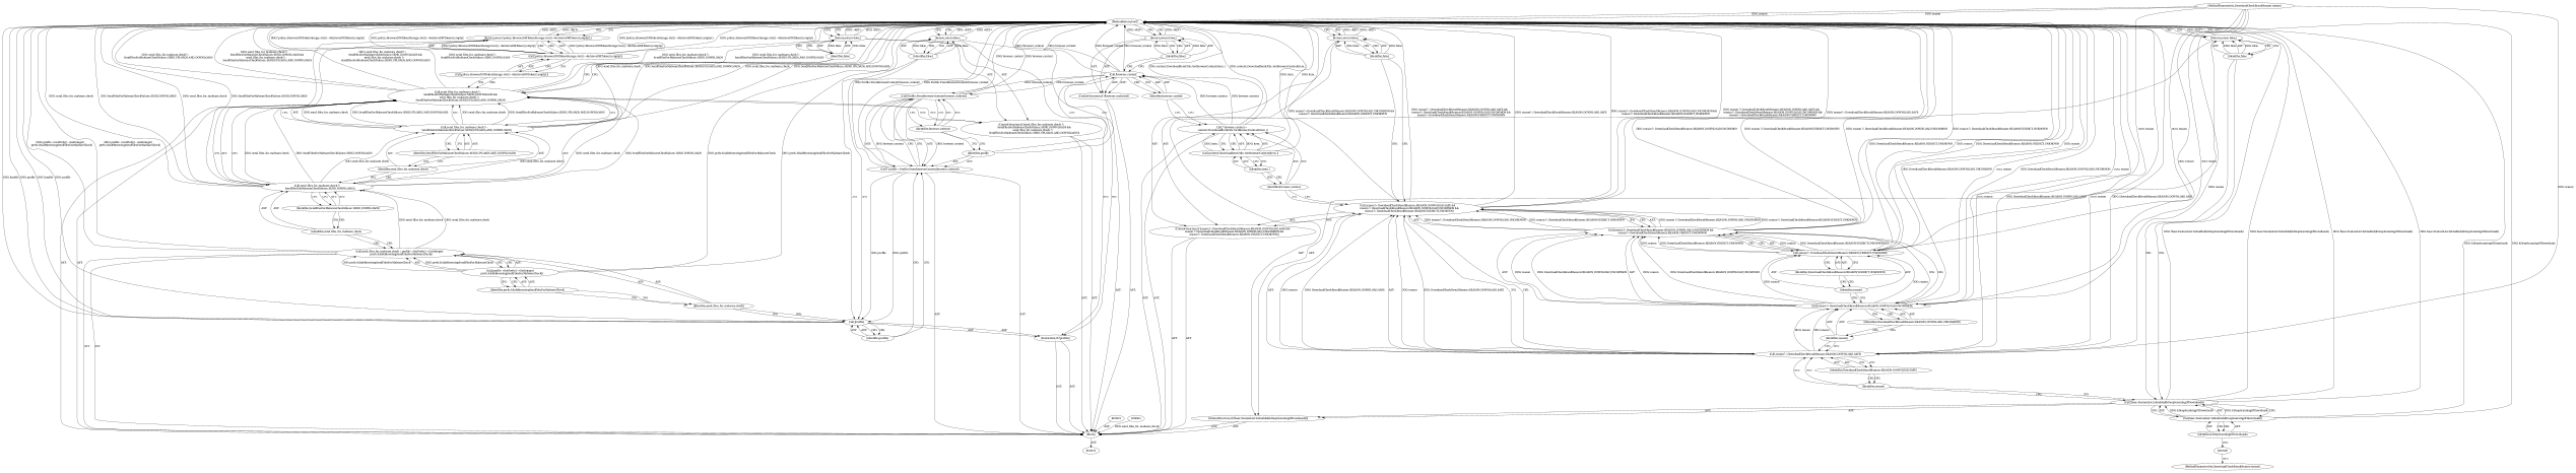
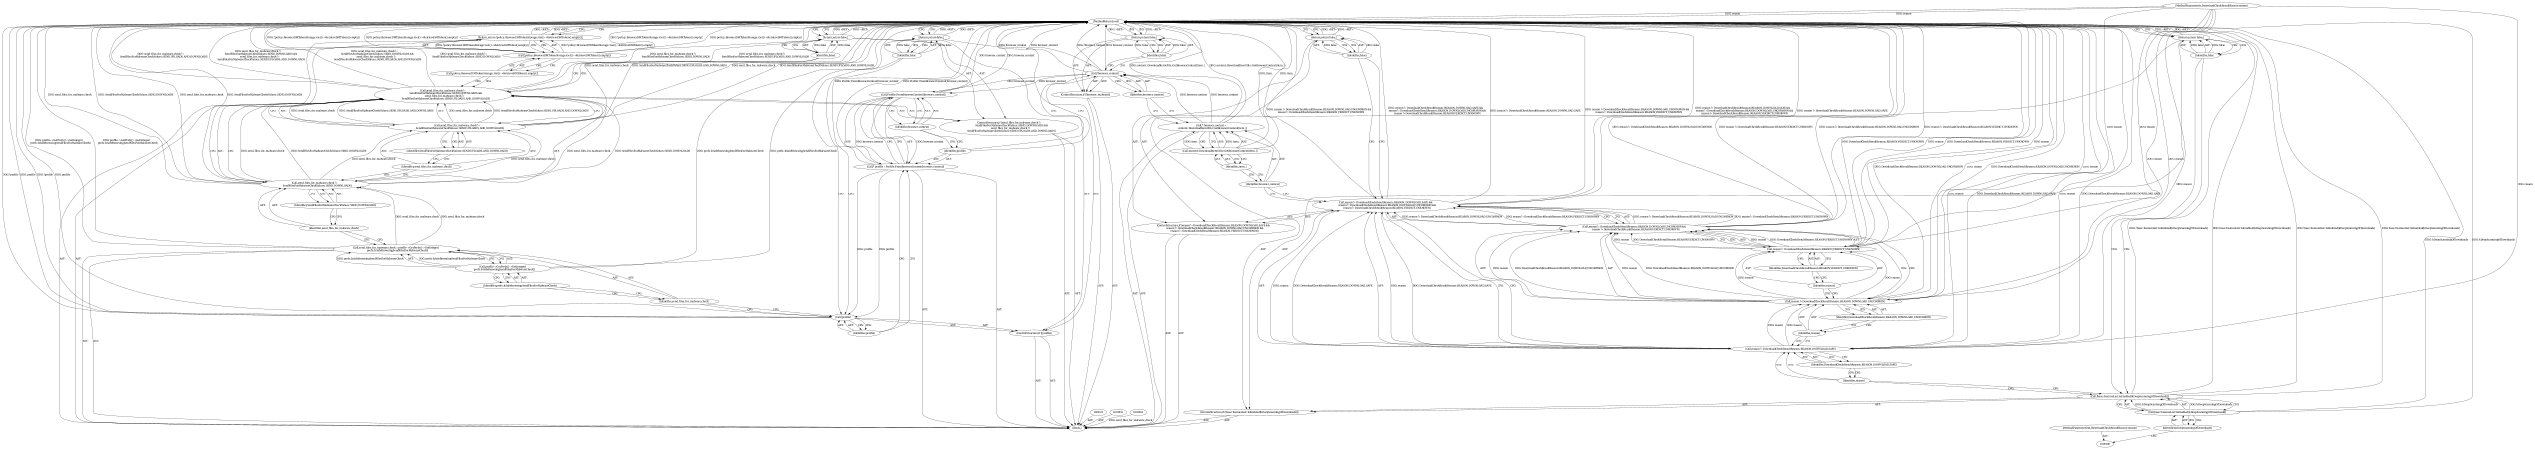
  digraph {
    fontname=Merriweather
    node [fontname=Merriweather]
    edge [fontname=Merriweather]
    n1 [label="(MethodReturn,bool)"]
    n2 [label="(Return,return false;)"]
    n3 [label="(Return,return false;)"]
    n4 [label="(Return,return false;)"]
    n5 [label="(Return,return !policy::BrowserDMTokenStorage::Get()->RetrieveDMToken().empty();)"]
    n6 [label="(Return,return false;)"]
    n7 [label="(Return,return false;)"]
    n8 [label="(ControlStructure,if (!browser_malware))"]
    n9 [label="(Identifier,false)"]
-   n10 [label="(FeatureList,if (!profile))"]
+   n10 [label="(ControlStructure,if (!profile))"]
    n11 [label="(Identifier,false)"]
    n12 [label="(ControlStructure,if (send_files_for_malware_check !=\n          SendFilesForMalwareCheckValues::SEND_DOWNLOADS &&\n      send_files_for_malware_check !=\n           SendFilesForMalwareCheckValues::SEND_UPLOADS_AND_DOWNLOADS))"]
    n13 [label="(Identifier,false)"]
    n14 [label="(Block,)"]
    n15 [label="(Call,!policy::BrowserDMTokenStorage::Get()->RetrieveDMToken().empty())"]
    n16 [label="(ControlStructure,if (!base::FeatureList::IsEnabled(kDeepScanningOfDownloads)))"]
    n17 [label="(Identifier,false)"]
    n18 [label="(ControlStructure,if (reason != DownloadCheckResultReason::REASON_DOWNLOAD_SAFE &&\n      reason != DownloadCheckResultReason::REASON_DOWNLOAD_UNCOMMON &&\n      reason != DownloadCheckResultReason::REASON_VERDICT_UNKNOWN))"]
    n19 [label="(Identifier,false)"]
    n20 [label="(Call,* browser_context =\n      content::DownloadItemUtils::GetBrowserContext(item_))"]
    n21 [label="(Call,content::DownloadItemUtils::GetBrowserContext(item_))"]
    n22 [label="(Call,!browser_context)"]
    n23 [label="(Identifier,item_)"]
    n24 [label="(Identifier,browser_context)"]
    n25 [label="(Call,Profile::FromBrowserContext(browser_context))"]
    n26 [label="(Identifier,browser_context)"]
    n27 [label="(Call,reason != DownloadCheckResultReason::REASON_DOWNLOAD_SAFE &&\n      reason != DownloadCheckResultReason::REASON_DOWNLOAD_UNCOMMON &&\n      reason != DownloadCheckResultReason::REASON_VERDICT_UNKNOWN)"]
    n28 [label="(Call,reason != DownloadCheckResultReason::REASON_DOWNLOAD_SAFE)"]
    n29 [label="(Call,reason != DownloadCheckResultReason::REASON_DOWNLOAD_UNCOMMON &&\n      reason != DownloadCheckResultReason::REASON_VERDICT_UNKNOWN)"]
    n30 [label="(Call,* profile = Profile::FromBrowserContext(browser_context))"]
    n31 [label="(Identifier,browser_context)"]
    n32 [label="(Identifier,profile)"]
    n33 [label="(Call,!profile)"]
    n34 [label="(Identifier,profile)"]
    n35 [label="(MethodParameterIn,DownloadCheckResultReason reason)"]
    n36 [label="(Call,reason != DownloadCheckResultReason::REASON_DOWNLOAD_UNCOMMON)"]
    n37 [label="(Call,reason != DownloadCheckResultReason::REASON_VERDICT_UNKNOWN)"]
    n38 [label="(Identifier,DownloadCheckResultReason::REASON_DOWNLOAD_SAFE)"]
    n39 [label="(Identifier,DownloadCheckResultReason::REASON_DOWNLOAD_UNCOMMON)"]
    n40 [label="(Identifier,DownloadCheckResultReason::REASON_VERDICT_UNKNOWN)"]
    n41 [label="(MethodParameterOut,DownloadCheckResultReason reason)"]
    1000100
    n43 [label="(Call,profile->GetPrefs()->GetInteger(\n      prefs::kSafeBrowsingSendFilesForMalwareCheck))"]
    n44 [label="(Call,send_files_for_malware_check = profile->GetPrefs()->GetInteger(\n      prefs::kSafeBrowsingSendFilesForMalwareCheck))"]
    n45 [label="(Identifier,prefs::kSafeBrowsingSendFilesForMalwareCheck)"]
    n46 [label="(Call,send_files_for_malware_check !=\n          SendFilesForMalwareCheckValues::SEND_DOWNLOADS)"]
    n47 [label="(Identifier,send_files_for_malware_check)"]
    n48 [label="(Call,send_files_for_malware_check !=\n          SendFilesForMalwareCheckValues::SEND_DOWNLOADS &&\n      send_files_for_malware_check !=\n           SendFilesForMalwareCheckValues::SEND_UPLOADS_AND_DOWNLOADS)"]
    n49 [label="(Call,send_files_for_malware_check !=\n           SendFilesForMalwareCheckValues::SEND_UPLOADS_AND_DOWNLOADS)"]
    n50 [label="(Identifier,SendFilesForMalwareCheckValues::SEND_DOWNLOADS)"]
    n51 [label="(Identifier,SendFilesForMalwareCheckValues::SEND_UPLOADS_AND_DOWNLOADS)"]
    n52 [label="(Identifier,send_files_for_malware_check)"]
    n53 [label="(Identifier,send_files_for_malware_check)"]
    n54 [label="(Call,policy::BrowserDMTokenStorage::Get()->RetrieveDMToken().empty())"]
    n55 [label="(Identifier,kDeepScanningOfDownloads)"]
    n56 [label="(Call,base::FeatureList::IsEnabled(kDeepScanningOfDownloads))"]
    n57 [label="(Call,!base::FeatureList::IsEnabled(kDeepScanningOfDownloads))"]
    n58 [label="(Identifier,reason)"]
    n59 [label="(Identifier,reason)"]
    n60 [label="(Identifier,reason)"]
    n61 [label=1003123]
    1000133
    1000143
    n1 -> n2 [label="CFG: "]
    n1 -> n2 [label="CFG: "]
    n1 -> n3 [label="CFG: "]
    n1 -> n3 [label="CFG: "]
    n1 -> n4 [label="CFG: "]
    n1 -> n4 [label="CFG: "]
    n1 -> n5 [label="CFG: "]
    n1 -> n5 [label="CFG: "]
    n1 -> n6 [label="CFG: "]
    n1 -> n6 [label="CFG: "]
    n1 -> n7 [label="CFG: "]
    n1 -> n7 [label="CFG: "]
    n2 -> n1 [label="DDG: <RET>"]
    n2 -> n1 [label="DDG: <RET>"]
    n2 -> n8 [label="AST: "]
    n2 -> n8 [label="AST: "]
    n2 -> n9 [label="CFG: "]
    n2 -> n9 [label="CFG: "]
    n3 -> n1 [label="DDG: <RET>"]
    n3 -> n1 [label="DDG: <RET>"]
    n3 -> n10 [label="AST: "]
    n3 -> n10 [label="AST: "]
    n3 -> n11 [label="CFG: "]
    n3 -> n11 [label="CFG: "]
    n4 -> n1 [label="DDG: <RET>"]
    n4 -> n1 [label="DDG: <RET>"]
    n4 -> n12 [label="AST: "]
    n4 -> n12 [label="AST: "]
    n4 -> n13 [label="CFG: "]
    n4 -> n13 [label="CFG: "]
    n5 -> n1 [label="DDG: <RET>"]
    n5 -> n1 [label="DDG: <RET>"]
    n5 -> n14 [label="AST: "]
    n5 -> n14 [label="AST: "]
    n5 -> n15 [label="CFG: "]
    n5 -> n15 [label="CFG: "]
    n6 -> n1 [label="DDG: <RET>"]
    n6 -> n1 [label="DDG: <RET>"]
    n6 -> n16 [label="AST: "]
    n6 -> n16 [label="AST: "]
    n6 -> n17 [label="CFG: "]
    n6 -> n17 [label="CFG: "]
    n7 -> n1 [label="DDG: <RET>"]
    n7 -> n1 [label="DDG: <RET>"]
    n7 -> n18 [label="AST: "]
    n7 -> n18 [label="AST: "]
    n7 -> n19 [label="CFG: "]
    n7 -> n19 [label="CFG: "]
    n8 -> n14 [label="AST: "]
    n8 -> n14 [label="AST: "]
    n9 -> n2 [label="AST: "]
    n9 -> n2 [label="DDG: false"]
    n9 -> n2 [label="AST: "]
    n9 -> n2 [label="DDG: false"]
    n9 -> n22 [label="CFG: "]
    n9 -> n22 [label="CFG: "]
    n10 -> n14 [label="AST: "]
    n10 -> n14 [label="AST: "]
    n11 -> n3 [label="AST: "]
    n11 -> n3 [label="DDG: false"]
    n11 -> n3 [label="AST: "]
    n11 -> n3 [label="DDG: false"]
    n11 -> n33 [label="CFG: "]
    n11 -> n33 [label="CFG: "]
    n12 -> n14 [label="AST: "]
    n12 -> n14 [label="AST: "]
    n13 -> n4 [label="AST: "]
    n13 -> n4 [label="DDG: false"]
    n13 -> n4 [label="AST: "]
    n13 -> n4 [label="DDG: false"]
    n13 -> n48 [label="CFG: "]
    n13 -> n48 [label="CFG: "]
    n15 -> n1 [label="DDG: !policy::BrowserDMTokenStorage::Get()->RetrieveDMToken().empty()"]
    n15 -> n1 [label="DDG: policy::BrowserDMTokenStorage::Get()->RetrieveDMToken().empty()"]
    n15 -> n1 [label="DDG: !policy::BrowserDMTokenStorage::Get()->RetrieveDMToken().empty()"]
    n15 -> n1 [label="DDG: policy::BrowserDMTokenStorage::Get()->RetrieveDMToken().empty()"]
    n15 -> n5 [label="AST: "]
    n15 -> n5 [label="DDG: !policy::BrowserDMTokenStorage::Get()->RetrieveDMToken().empty()"]
    n15 -> n5 [label="AST: "]
    n15 -> n5 [label="DDG: !policy::BrowserDMTokenStorage::Get()->RetrieveDMToken().empty()"]
    n15 -> n54 [label="CFG: "]
    n15 -> n54 [label="CFG: "]
    n16 -> n14 [label="AST: "]
    n16 -> n14 [label="AST: "]
    n17 -> n6 [label="AST: "]
    n17 -> n6 [label="DDG: false"]
    n17 -> n6 [label="AST: "]
    n17 -> n6 [label="DDG: false"]
    n17 -> n57 [label="CFG: "]
    n17 -> n57 [label="CFG: "]
    n18 -> n14 [label="AST: "]
    n18 -> n14 [label="AST: "]
    n19 -> n7 [label="AST: "]
    n19 -> n7 [label="DDG: false"]
    n19 -> n7 [label="AST: "]
    n19 -> n7 [label="DDG: false"]
    n19 -> n27 [label="CFG: "]
    n19 -> n27 [label="CFG: "]
    n20 -> n1 [label="DDG: content::DownloadItemUtils::GetBrowserContext(item_)"]
    n20 -> n1 [label="DDG: content::DownloadItemUtils::GetBrowserContext(item_)"]
    n20 -> n14 [label="AST: "]
    n20 -> n14 [label="AST: "]
    n20 -> n21 [label="CFG: "]
    n20 -> n21 [label="CFG: "]
    n20 -> n22 [label="DDG: browser_context"]
    n20 -> n22 [label="DDG: browser_context"]
    n21 -> n1 [label="DDG: item_"]
    n21 -> n1 [label="DDG: item_"]
    n21 -> n20 [label="AST: "]
    n21 -> n20 [label="DDG: item_"]
    n21 -> n20 [label="AST: "]
    n21 -> n20 [label="DDG: item_"]
    n21 -> n23 [label="CFG: "]
    n21 -> n23 [label="CFG: "]
    n22 -> n1 [label="DDG: browser_context"]
    n22 -> n1 [label="DDG: !browser_context"]
    n22 -> n1 [label="DDG: browser_context"]
    n22 -> n1 [label="DDG: !browser_context"]
    n22 -> n8 [label="AST: "]
    n22 -> n8 [label="AST: "]
    n22 -> n24 [label="CFG: "]
    n22 -> n24 [label="CFG: "]
    n22 -> n25 [label="DDG: browser_context"]
    n22 -> n25 [label="DDG: browser_context"]
    n23 -> n21 [label="AST: "]
    n23 -> n21 [label="AST: "]
    n23 -> n26 [label="CFG: "]
    n23 -> n26 [label="CFG: "]
    n24 -> n20 [label="CFG: "]
    n24 -> n20 [label="CFG: "]
    n24 -> n22 [label="AST: "]
    n24 -> n22 [label="AST: "]
    n25 -> n1 [label="DDG: browser_context"]
    n25 -> n1 [label="DDG: browser_context"]
    n25 -> n30 [label="AST: "]
    n25 -> n30 [label="DDG: browser_context"]
    n25 -> n30 [label="AST: "]
    n25 -> n30 [label="DDG: browser_context"]
    n25 -> n31 [label="CFG: "]
    n25 -> n31 [label="CFG: "]
    n26 -> n20 [label="AST: "]
    n26 -> n20 [label="AST: "]
    n26 -> n27 [label="CFG: "]
    n26 -> n27 [label="CFG: "]
    n27 -> n1 [label="DDG: reason != DownloadCheckResultReason::REASON_DOWNLOAD_UNCOMMON &&\n      reason != DownloadCheckResultReason::REASON_VERDICT_UNKNOWN"]
    n27 -> n1 [label="DDG: reason != DownloadCheckResultReason::REASON_DOWNLOAD_SAFE &&\n      reason != DownloadCheckResultReason::REASON_DOWNLOAD_UNCOMMON &&\n      reason != DownloadCheckResultReason::REASON_VERDICT_UNKNOWN"]
    n27 -> n1 [label="DDG: reason != DownloadCheckResultReason::REASON_DOWNLOAD_SAFE"]
    n27 -> n1 [label="DDG: reason != DownloadCheckResultReason::REASON_DOWNLOAD_UNCOMMON &&\n      reason != DownloadCheckResultReason::REASON_VERDICT_UNKNOWN"]
    n27 -> n1 [label="DDG: reason != DownloadCheckResultReason::REASON_DOWNLOAD_SAFE &&\n      reason != DownloadCheckResultReason::REASON_DOWNLOAD_UNCOMMON &&\n      reason != DownloadCheckResultReason::REASON_VERDICT_UNKNOWN"]
    n27 -> n1 [label="DDG: reason != DownloadCheckResultReason::REASON_DOWNLOAD_SAFE"]
    n27 -> n18 [label="AST: "]
    n27 -> n18 [label="AST: "]
    n27 -> n28 [label="CFG: "]
    n27 -> n28 [label="CFG: "]
    n27 -> n29 [label="CFG: "]
    n27 -> n29 [label="CFG: "]
    n28 -> n1 [label="DDG: reason"]
    n28 -> n1 [label="DDG: DownloadCheckResultReason::REASON_DOWNLOAD_SAFE"]
    n28 -> n1 [label="DDG: reason"]
    n28 -> n1 [label="DDG: DownloadCheckResultReason::REASON_DOWNLOAD_SAFE"]
    n28 -> n27 [label="AST: "]
    n28 -> n27 [label="DDG: reason"]
    n28 -> n27 [label="DDG: DownloadCheckResultReason::REASON_DOWNLOAD_SAFE"]
    n28 -> n27 [label="AST: "]
    n28 -> n27 [label="DDG: reason"]
    n28 -> n27 [label="DDG: DownloadCheckResultReason::REASON_DOWNLOAD_SAFE"]
    n28 -> n36 [label="DDG: reason"]
    n28 -> n36 [label="DDG: reason"]
    n28 -> n38 [label="CFG: "]
    n28 -> n38 [label="CFG: "]
    n29 -> n1 [label="DDG: reason != DownloadCheckResultReason::REASON_DOWNLOAD_UNCOMMON"]
    n29 -> n1 [label="DDG: reason != DownloadCheckResultReason::REASON_VERDICT_UNKNOWN"]
    n29 -> n1 [label="DDG: reason != DownloadCheckResultReason::REASON_DOWNLOAD_UNCOMMON"]
    n29 -> n1 [label="DDG: reason != DownloadCheckResultReason::REASON_VERDICT_UNKNOWN"]
    n29 -> n27 [label="AST: "]
    n29 -> n27 [label="DDG: reason != DownloadCheckResultReason::REASON_DOWNLOAD_UNCOMMON"]
    n29 -> n27 [label="DDG: reason != DownloadCheckResultReason::REASON_VERDICT_UNKNOWN"]
    n29 -> n27 [label="AST: "]
    n29 -> n27 [label="DDG: reason != DownloadCheckResultReason::REASON_DOWNLOAD_UNCOMMON"]
    n29 -> n27 [label="DDG: reason != DownloadCheckResultReason::REASON_VERDICT_UNKNOWN"]
    n29 -> n36 [label="CFG: "]
    n29 -> n36 [label="CFG: "]
    n29 -> n37 [label="CFG: "]
    n29 -> n37 [label="CFG: "]
    n30 -> n1 [label="DDG: Profile::FromBrowserContext(browser_context)"]
    n30 -> n1 [label="DDG: Profile::FromBrowserContext(browser_context)"]
    n30 -> n14 [label="AST: "]
    n30 -> n14 [label="AST: "]
    n30 -> n25 [label="CFG: "]
    n30 -> n25 [label="CFG: "]
    n30 -> n33 [label="DDG: profile"]
    n30 -> n33 [label="DDG: profile"]
    n31 -> n25 [label="AST: "]
    n31 -> n25 [label="AST: "]
    n31 -> n32 [label="CFG: "]
    n31 -> n32 [label="CFG: "]
    n32 -> n22 [label="CFG: "]
    n32 -> n22 [label="CFG: "]
    n32 -> n30 [label="AST: "]
    n32 -> n30 [label="AST: "]
    n33 -> n1 [label="DDG: !profile"]
    n33 -> n1 [label="DDG: profile"]
    n33 -> n1 [label="DDG: !profile"]
    n33 -> n1 [label="DDG: profile"]
    n33 -> n10 [label="AST: "]
    n33 -> n10 [label="AST: "]
    n33 -> n34 [label="CFG: "]
    n33 -> n34 [label="CFG: "]
    n34 -> n30 [label="CFG: "]
    n34 -> n30 [label="CFG: "]
    n34 -> n33 [label="AST: "]
    n34 -> n33 [label="AST: "]
    n35 -> n1 [label="DDG: reason"]
    n35 -> n1 [label="DDG: reason"]
    n35 -> n28 [label="DDG: reason"]
    n35 -> n28 [label="DDG: reason"]
    n35 -> n36 [label="DDG: reason"]
    n35 -> n36 [label="DDG: reason"]
    n35 -> n37 [label="DDG: reason"]
    n35 -> n37 [label="DDG: reason"]
    n36 -> n1 [label="DDG: DownloadCheckResultReason::REASON_DOWNLOAD_UNCOMMON"]
    n36 -> n1 [label="DDG: reason"]
    n36 -> n1 [label="DDG: DownloadCheckResultReason::REASON_DOWNLOAD_UNCOMMON"]
    n36 -> n1 [label="DDG: reason"]
    n36 -> n29 [label="AST: "]
    n36 -> n29 [label="DDG: reason"]
    n36 -> n29 [label="DDG: DownloadCheckResultReason::REASON_DOWNLOAD_UNCOMMON"]
    n36 -> n29 [label="AST: "]
    n36 -> n29 [label="DDG: reason"]
    n36 -> n29 [label="DDG: DownloadCheckResultReason::REASON_DOWNLOAD_UNCOMMON"]
    n36 -> n37 [label="DDG: reason"]
    n36 -> n37 [label="DDG: reason"]
    n36 -> n39 [label="CFG: "]
    n36 -> n39 [label="CFG: "]
    n37 -> n1 [label="DDG: reason"]
    n37 -> n1 [label="DDG: DownloadCheckResultReason::REASON_VERDICT_UNKNOWN"]
    n37 -> n1 [label="DDG: reason"]
    n37 -> n1 [label="DDG: DownloadCheckResultReason::REASON_VERDICT_UNKNOWN"]
    n37 -> n29 [label="AST: "]
    n37 -> n29 [label="DDG: reason"]
    n37 -> n29 [label="DDG: DownloadCheckResultReason::REASON_VERDICT_UNKNOWN"]
    n37 -> n29 [label="AST: "]
    n37 -> n29 [label="DDG: reason"]
    n37 -> n29 [label="DDG: DownloadCheckResultReason::REASON_VERDICT_UNKNOWN"]
    n37 -> n40 [label="CFG: "]
    n37 -> n40 [label="CFG: "]
    n38 -> n28 [label="AST: "]
    n38 -> n28 [label="AST: "]
    n38 -> n58 [label="CFG: "]
    n38 -> n58 [label="CFG: "]
    n39 -> n36 [label="AST: "]
    n39 -> n36 [label="AST: "]
    n39 -> n59 [label="CFG: "]
    n39 -> n59 [label="CFG: "]
    n40 -> n37 [label="AST: "]
    n40 -> n37 [label="AST: "]
    n40 -> n60 [label="CFG: "]
    n40 -> n60 [label="CFG: "]
-   1000100 -> n41 [label="AST: "]
+   n41 -> 1000100 [label="AST: "]
    n43 -> n1 [label="DDG: prefs::kSafeBrowsingSendFilesForMalwareCheck"]
    n43 -> n1 [label="DDG: prefs::kSafeBrowsingSendFilesForMalwareCheck"]
    n43 -> n44 [label="AST: "]
    n43 -> n44 [label="DDG: prefs::kSafeBrowsingSendFilesForMalwareCheck"]
    n43 -> n44 [label="AST: "]
    n43 -> n44 [label="DDG: prefs::kSafeBrowsingSendFilesForMalwareCheck"]
    n43 -> n45 [label="CFG: "]
    n43 -> n45 [label="CFG: "]
    n44 -> n1 [label="DDG: profile->GetPrefs()->GetInteger(\n      prefs::kSafeBrowsingSendFilesForMalwareCheck)"]
    n44 -> n1 [label="DDG: profile->GetPrefs()->GetInteger(\n      prefs::kSafeBrowsingSendFilesForMalwareCheck)"]
    n44 -> n14 [label="AST: "]
    n44 -> n14 [label="AST: "]
    n44 -> n43 [label="CFG: "]
    n44 -> n43 [label="CFG: "]
    n44 -> n46 [label="DDG: send_files_for_malware_check"]
    n44 -> n46 [label="DDG: send_files_for_malware_check"]
    n45 -> n43 [label="AST: "]
    n45 -> n43 [label="AST: "]
    n45 -> n47 [label="CFG: "]
    n45 -> n47 [label="CFG: "]
    n46 -> n1 [label="DDG: send_files_for_malware_check"]
    n46 -> n1 [label="DDG: SendFilesForMalwareCheckValues::SEND_DOWNLOADS"]
    n46 -> n1 [label="DDG: send_files_for_malware_check"]
    n46 -> n1 [label="DDG: SendFilesForMalwareCheckValues::SEND_DOWNLOADS"]
    n46 -> n48 [label="AST: "]
    n46 -> n48 [label="DDG: send_files_for_malware_check"]
    n46 -> n48 [label="DDG: SendFilesForMalwareCheckValues::SEND_DOWNLOADS"]
    n46 -> n48 [label="AST: "]
    n46 -> n48 [label="DDG: send_files_for_malware_check"]
    n46 -> n48 [label="DDG: SendFilesForMalwareCheckValues::SEND_DOWNLOADS"]
    n46 -> n49 [label="DDG: send_files_for_malware_check"]
    n46 -> n49 [label="DDG: send_files_for_malware_check"]
    n46 -> n50 [label="CFG: "]
    n46 -> n50 [label="CFG: "]
    n47 -> n33 [label="CFG: "]
    n47 -> n33 [label="CFG: "]
    n47 -> n44 [label="AST: "]
    n47 -> n44 [label="AST: "]
    n48 -> n1 [label="DDG: send_files_for_malware_check !=\n          SendFilesForMalwareCheckValues::SEND_DOWNLOADS &&\n      send_files_for_malware_check !=\n           SendFilesForMalwareCheckValues::SEND_UPLOADS_AND_DOWNLOADS"]
    n48 -> n1 [label="DDG: send_files_for_malware_check !=\n          SendFilesForMalwareCheckValues::SEND_DOWNLOADS"]
    n48 -> n1 [label="DDG: send_files_for_malware_check !=\n           SendFilesForMalwareCheckValues::SEND_UPLOADS_AND_DOWNLOADS"]
    n48 -> n1 [label="DDG: send_files_for_malware_check !=\n          SendFilesForMalwareCheckValues::SEND_DOWNLOADS &&\n      send_files_for_malware_check !=\n           SendFilesForMalwareCheckValues::SEND_UPLOADS_AND_DOWNLOADS"]
    n48 -> n1 [label="DDG: send_files_for_malware_check !=\n          SendFilesForMalwareCheckValues::SEND_DOWNLOADS"]
    n48 -> n1 [label="DDG: send_files_for_malware_check !=\n           SendFilesForMalwareCheckValues::SEND_UPLOADS_AND_DOWNLOADS"]
    n48 -> n12 [label="AST: "]
    n48 -> n12 [label="AST: "]
    n48 -> n46 [label="CFG: "]
    n48 -> n46 [label="CFG: "]
    n48 -> n49 [label="CFG: "]
    n48 -> n49 [label="CFG: "]
    n49 -> n1 [label="DDG: send_files_for_malware_check"]
    n49 -> n1 [label="DDG: SendFilesForMalwareCheckValues::SEND_UPLOADS_AND_DOWNLOADS"]
    n49 -> n1 [label="DDG: send_files_for_malware_check"]
    n49 -> n1 [label="DDG: SendFilesForMalwareCheckValues::SEND_UPLOADS_AND_DOWNLOADS"]
    n49 -> n48 [label="AST: "]
    n49 -> n48 [label="DDG: send_files_for_malware_check"]
    n49 -> n48 [label="DDG: SendFilesForMalwareCheckValues::SEND_UPLOADS_AND_DOWNLOADS"]
    n49 -> n48 [label="AST: "]
    n49 -> n48 [label="DDG: send_files_for_malware_check"]
    n49 -> n48 [label="DDG: SendFilesForMalwareCheckValues::SEND_UPLOADS_AND_DOWNLOADS"]
    n49 -> n51 [label="CFG: "]
    n49 -> n51 [label="CFG: "]
    n50 -> n46 [label="AST: "]
    n50 -> n46 [label="AST: "]
    n50 -> n52 [label="CFG: "]
    n50 -> n52 [label="CFG: "]
    n51 -> n49 [label="AST: "]
    n51 -> n49 [label="AST: "]
    n51 -> n53 [label="CFG: "]
    n51 -> n53 [label="CFG: "]
    n52 -> n44 [label="CFG: "]
    n52 -> n44 [label="CFG: "]
    n52 -> n46 [label="AST: "]
    n52 -> n46 [label="AST: "]
    n53 -> n46 [label="CFG: "]
    n53 -> n46 [label="CFG: "]
    n53 -> n49 [label="AST: "]
    n53 -> n49 [label="AST: "]
    n54 -> n15 [label="AST: "]
    n54 -> n15 [label="AST: "]
    n54 -> n48 [label="CFG: "]
    n54 -> n48 [label="CFG: "]
    n55 -> 1000100 [label="CFG: "]
    n55 -> n56 [label="AST: "]
    n55 -> n56 [label="AST: "]
    n56 -> n1 [label="DDG: kDeepScanningOfDownloads"]
    n56 -> n1 [label="DDG: kDeepScanningOfDownloads"]
    n56 -> n55 [label="CFG: "]
    n56 -> n55 [label="CFG: "]
    n56 -> n57 [label="AST: "]
    n56 -> n57 [label="DDG: kDeepScanningOfDownloads"]
    n56 -> n57 [label="AST: "]
    n56 -> n57 [label="DDG: kDeepScanningOfDownloads"]
    n57 -> n1 [label="DDG: !base::FeatureList::IsEnabled(kDeepScanningOfDownloads)"]
    n57 -> n1 [label="DDG: base::FeatureList::IsEnabled(kDeepScanningOfDownloads)"]
    n57 -> n1 [label="DDG: !base::FeatureList::IsEnabled(kDeepScanningOfDownloads)"]
    n57 -> n1 [label="DDG: base::FeatureList::IsEnabled(kDeepScanningOfDownloads)"]
    n57 -> n16 [label="AST: "]
    n57 -> n16 [label="AST: "]
    n57 -> n56 [label="CFG: "]
    n57 -> n56 [label="CFG: "]
    n58 -> n28 [label="AST: "]
    n58 -> n28 [label="AST: "]
    n58 -> n57 [label="CFG: "]
    n58 -> n57 [label="CFG: "]
    n59 -> n28 [label="CFG: "]
    n59 -> n28 [label="CFG: "]
    n59 -> n36 [label="AST: "]
    n59 -> n36 [label="AST: "]
    n60 -> n36 [label="CFG: "]
    n60 -> n36 [label="CFG: "]
    n60 -> n37 [label="AST: "]
    n60 -> n37 [label="AST: "]
    n61 -> n14 [label="AST: "]
-   n14 -> 1000133 [label="AST: "]
+   1000133 -> n14 [label="AST: "]
    1000143 -> n14 [label="DDG: send_files_for_malware_check"]
  }
